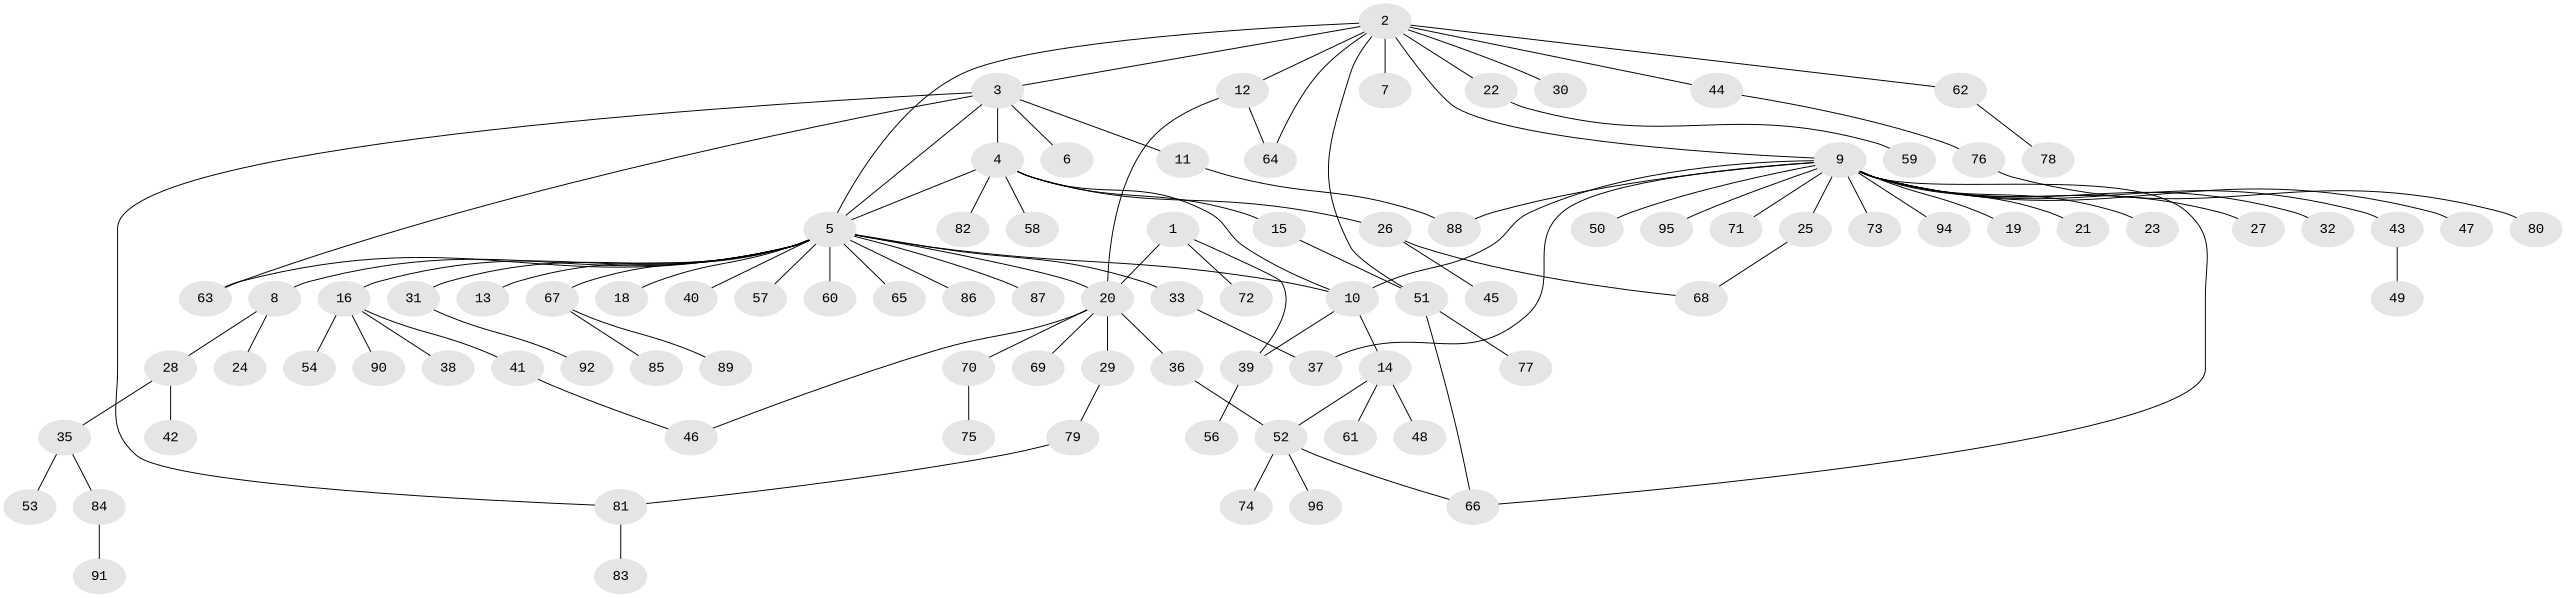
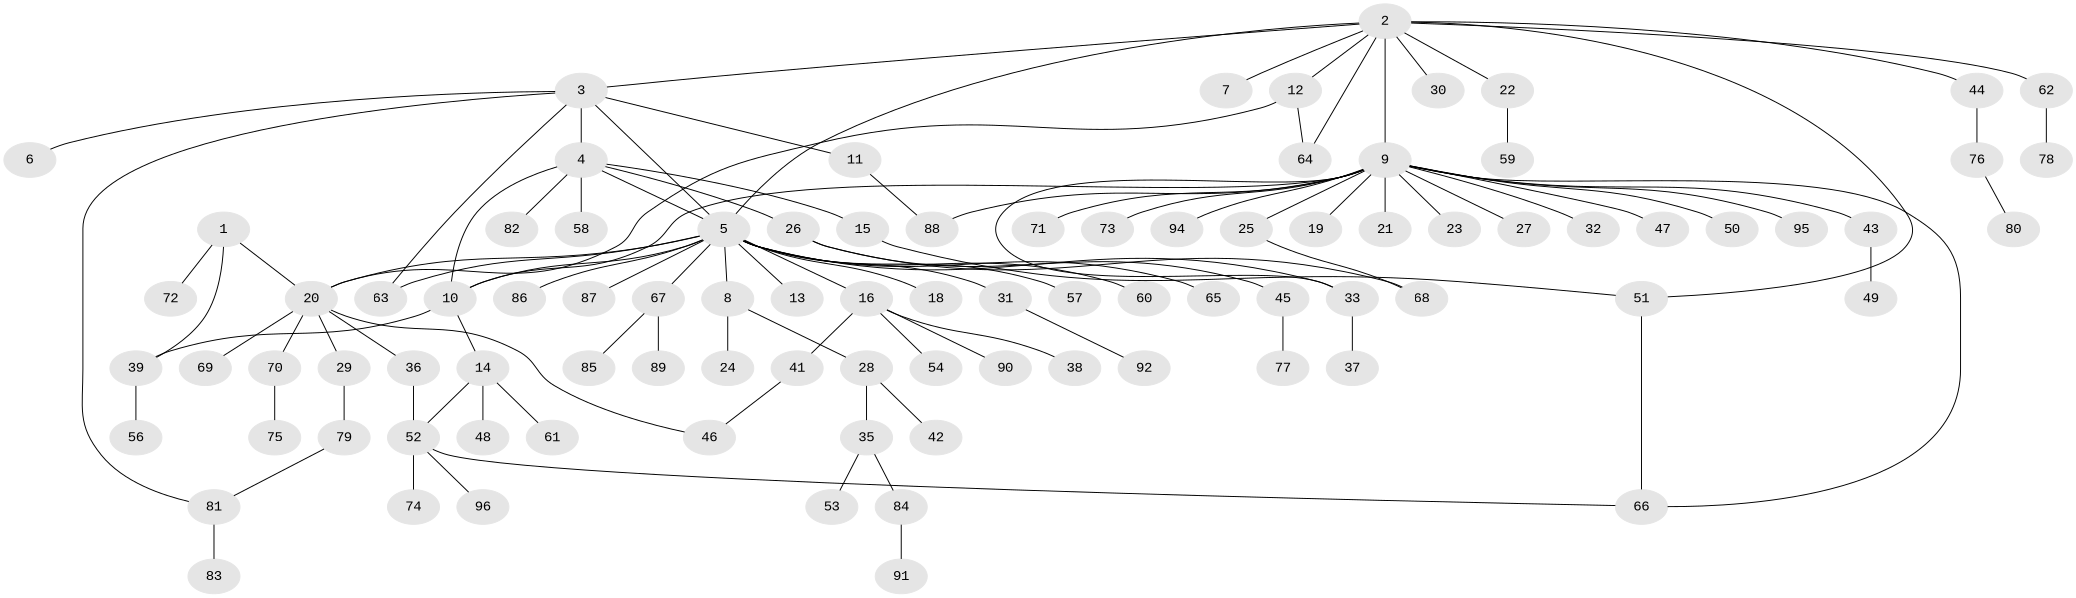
  graph {
    fontname="Liberation Mono"
    node [color=gray90 fontname="Liberation Mono" style=filled]
    edge [fontname="Liberation Mono"]
    1
    20
    39
    72
    2
    3
    5
    7
    9
    12
    22
    30
    44
    51
    62
    64
    29
    36
    46
    69
    70
    56
    4
    6
    11
    63
    81
    10
    8
    13
    16
    18
    31
    33
-   40
    57
    60
    65
    67
    86
    87
    19
    21
    23
    25
    27
    32
    43
    47
    50
    n51 [label=95]
    66
    71
    73
    88
    94
    59
    76
    78
    15
    26
    58
    82
    83
    14
    68
    45
    24
    28
    38
    41
    54
    90
    92
    37
    85
    89
    35
    42
    49
    48
    52
    61
    74
    n85 [label=96]
    79
    75
    77
    53
    84
    91
    80
    1 -- 20
    1 -- 39
    1 -- 72
    20 -- 29
    20 -- 36
    20 -- 46
    20 -- 69
    20 -- 70
    39 -- 56
    2 -- 3
    2 -- 5
    2 -- 7
    2 -- 9
    2 -- 12
    2 -- 22
    2 -- 30
    2 -- 44
    2 -- 51
    2 -- 62
    2 -- 64
    3 -- 5
    3 -- 4
    3 -- 6
    3 -- 11
    3 -- 63
    3 -- 81
    5 -- 20
    5 -- 63
    5 -- 10
    5 -- 8
    5 -- 13
    5 -- 16
    5 -- 18
    5 -- 31
    5 -- 33
-   5 -- 40
    5 -- 57
    5 -- 60
    5 -- 65
    5 -- 67
    5 -- 86
    5 -- 87
    9 -- 10
-   9 -- 37
+   9 -- 33
    9 -- 19
    9 -- 21
    9 -- 23
    9 -- 25
    9 -- 27
    9 -- 32
    9 -- 43
    9 -- 47
    9 -- 50
    9 -- n51
    9 -- 66
    9 -- 71
    9 -- 73
    9 -- 88
    9 -- 94
    12 -- 20
    12 -- 64
    22 -- 59
    44 -- 76
    51 -- 66
    62 -- 78
    29 -- 79
    36 -- 52
    70 -- 75
    4 -- 5
    4 -- 10
    4 -- 15
    4 -- 26
    4 -- 58
    4 -- 82
    11 -- 88
    81 -- 83
    10 -- 39
    10 -- 14
    8 -- 24
    8 -- 28
    16 -- 38
    16 -- 41
    16 -- 54
    16 -- 90
    31 -- 92
    33 -- 37
    67 -- 85
    67 -- 89
    25 -- 68
    43 -- 49
    76 -- 80
    15 -- 51
    26 -- 68
    26 -- 45
    14 -- 48
    14 -- 52
    14 -- 61
-   51 -- 77
+   45 -- 77
    28 -- 35
    28 -- 42
    41 -- 46
    35 -- 53
    35 -- 84
    52 -- 66
    52 -- 74
    52 -- n85
    79 -- 81
    84 -- 91
  }
